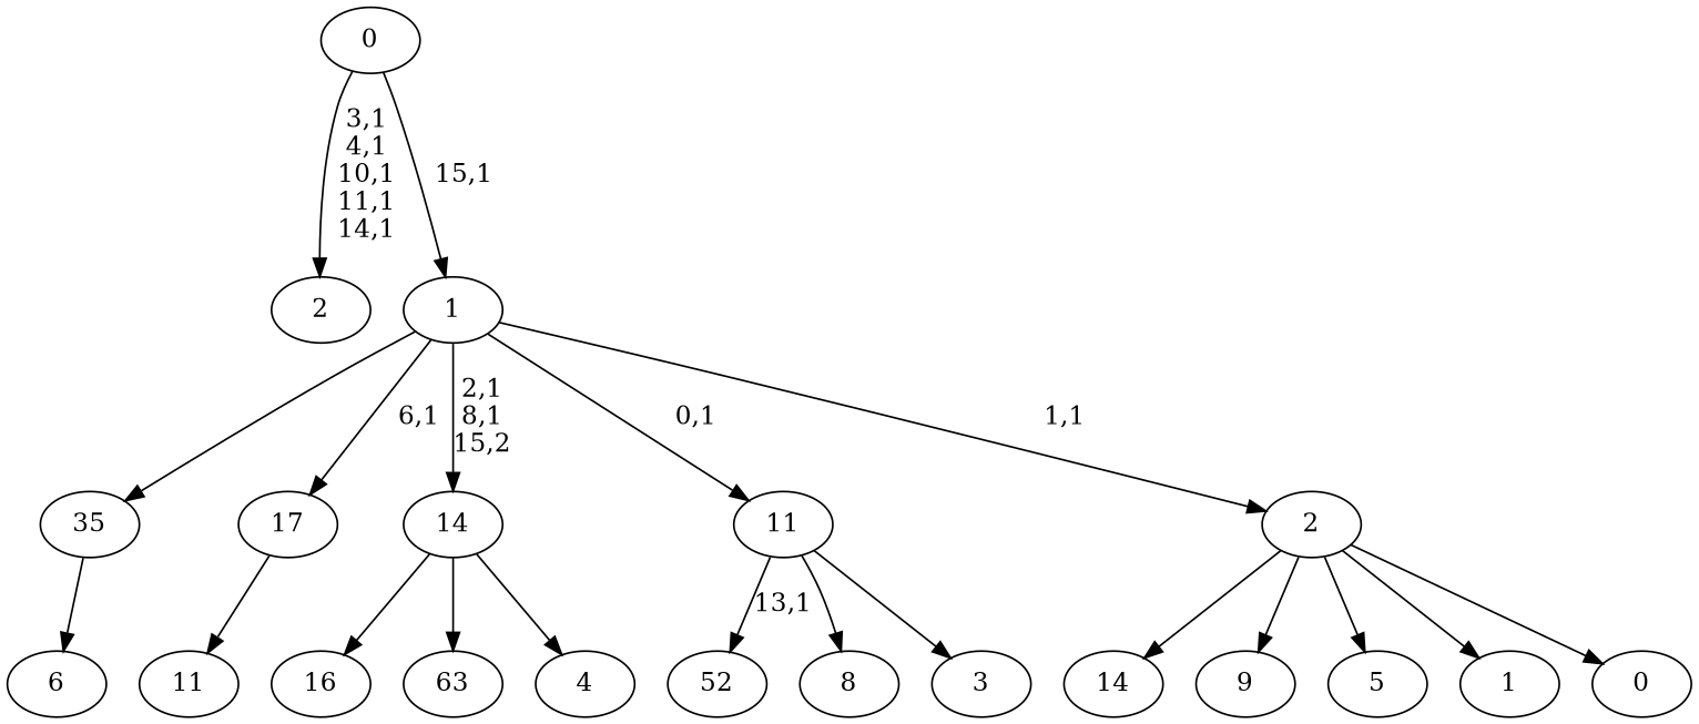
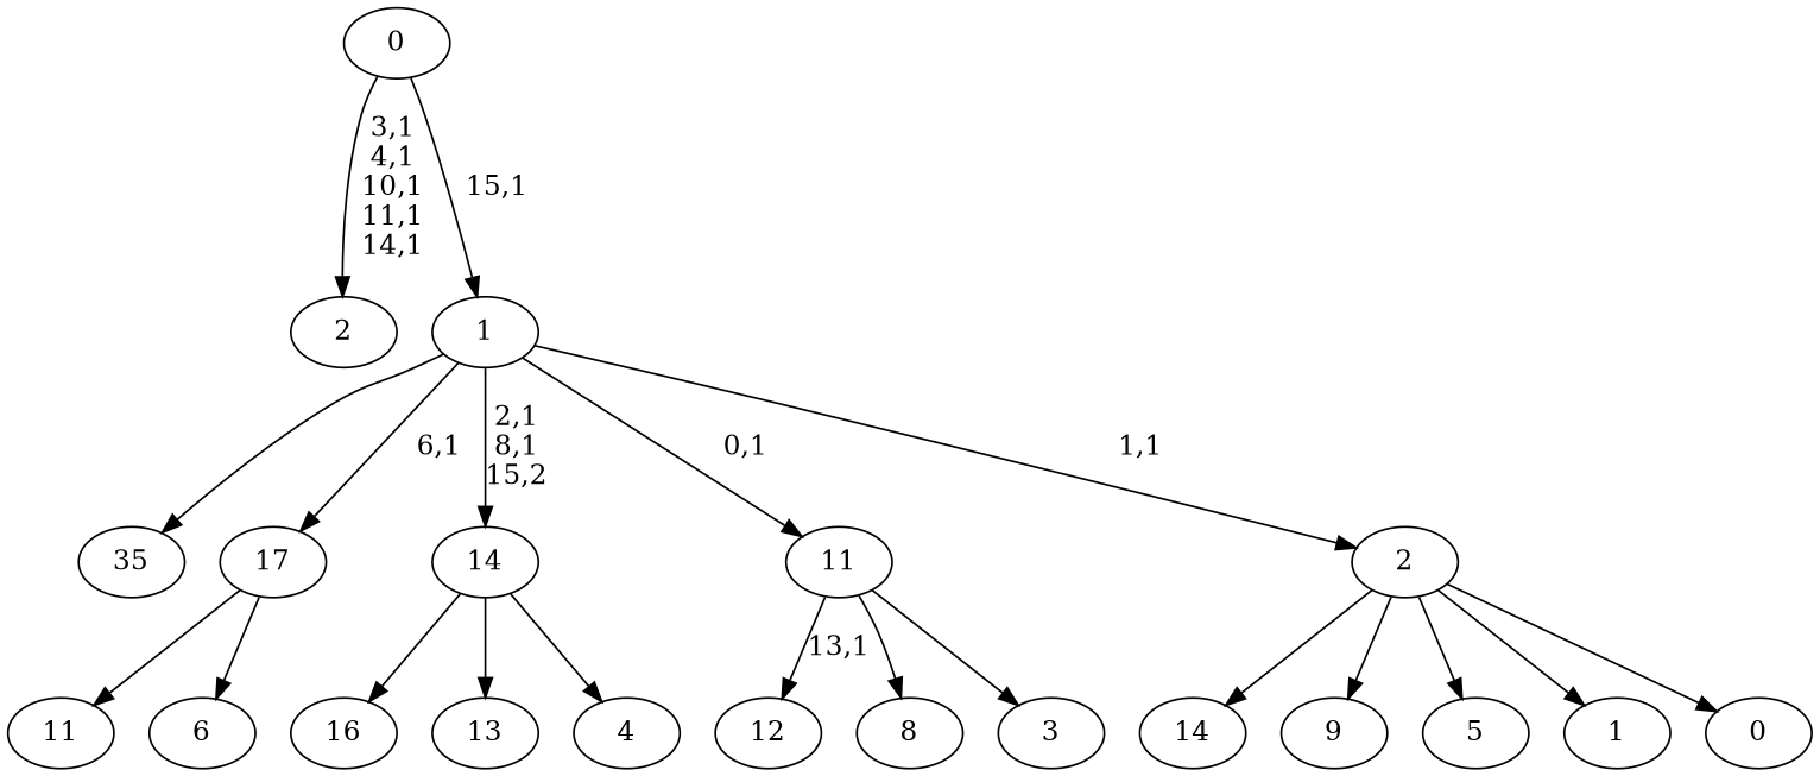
  digraph {
    fontname="DejaVu Serif"
    node [fontname="DejaVu Serif"]
    edge [fontname="DejaVu Serif"]
    n1 [label=16]
    n2 [label=35]
    n3 [label=14]
-   n4 [label=63]
-   n5 [label=52]
+   n4 [label=13]
+   n5 [label=12]
    n6 [label=11]
    n7 [label=9]
    n8 [label=8]
    n9 [label=6]
    17
    n11 [label=5]
    n12 [label=4]
    14
    n14 [label=3]
    11
    n16 [label=2]
    n17 [label=1]
    n18 [label=0]
    2
    1
    0
    17 -> n6
-   n2 -> n9
+   17 -> n9
    14 -> n1
    14 -> n4
    14 -> n12
    11 -> n5 [label="13,1"]
    11 -> n8
    11 -> n14
    2 -> n3
    2 -> n7
    2 -> n11
    2 -> n17
    2 -> n18
    1 -> n2
    1 -> 17 [label="6,1"]
    1 -> 14 [label="2,1\n8,1\n15,2"]
    1 -> 11 [label="0,1"]
    1 -> 2 [label="1,1"]
    0 -> n16 [label="3,1\n4,1\n10,1\n11,1\n14,1"]
    0 -> 1 [label="15,1"]
  }
